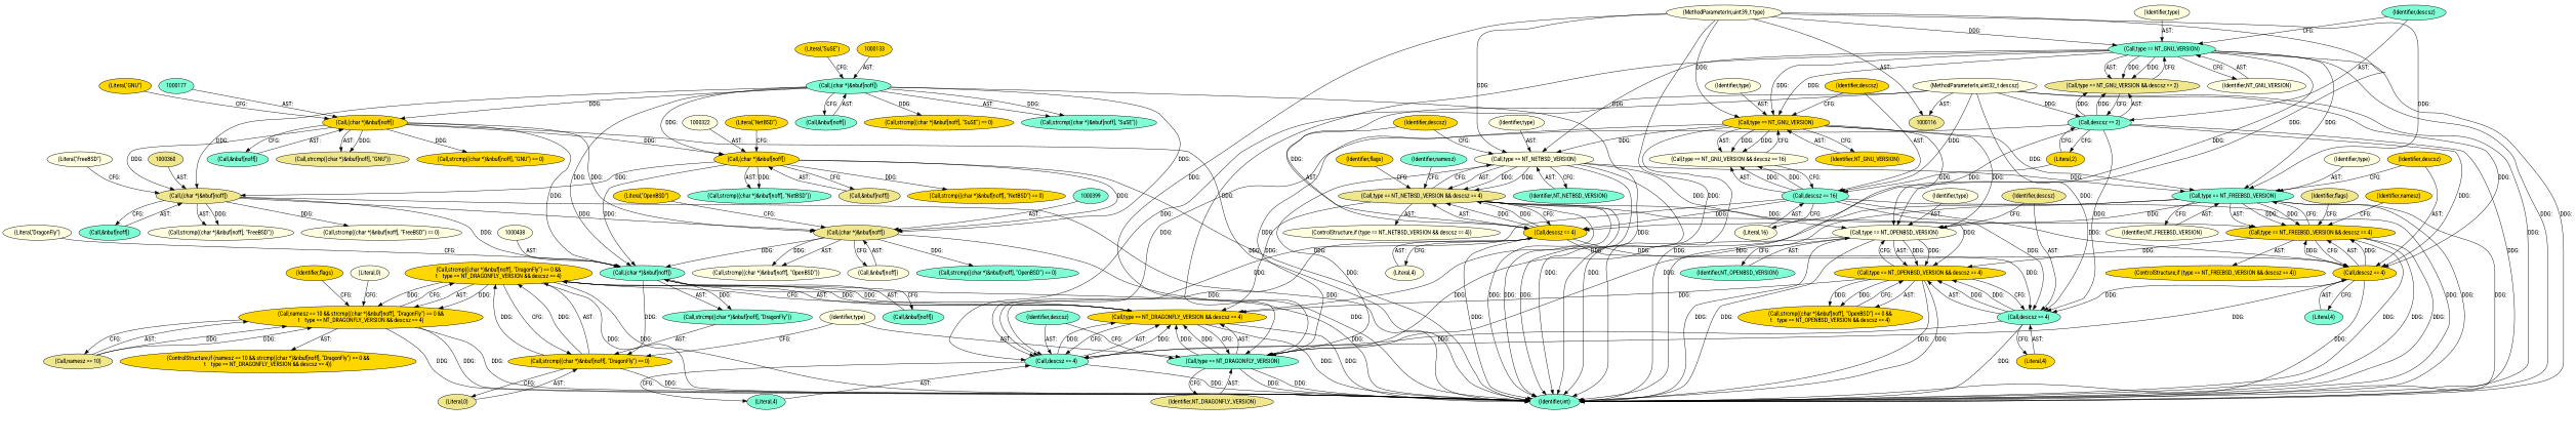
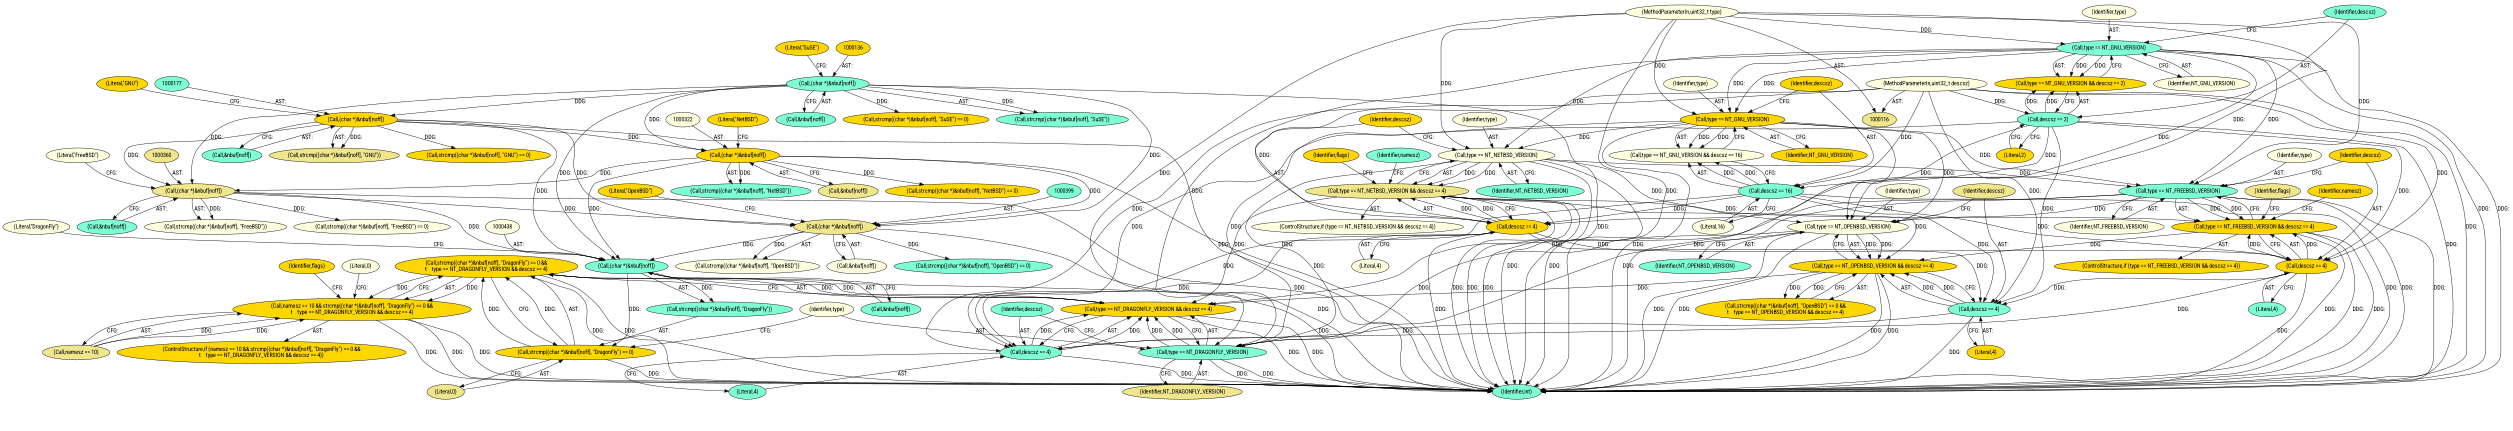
  digraph {
    fontname="Roboto Condensed"
    node [fillcolor=gold fontname="Roboto Condensed" style=filled]
    edge [fontname="Roboto Condensed"]
    n1 [label="(Call,strcmp((char *)&nbuf[noff], \"DragonFly\") == 0 &&\n\t    type == NT_DRAGONFLY_VERSION && descsz == 4)"]
    n2 [label="(Call,strcmp((char *)&nbuf[noff], \"DragonFly\") == 0)"]
    n3 [label="(Call,type == NT_DRAGONFLY_VERSION && descsz == 4)"]
    n4 [label="(Call,namesz == 10 && strcmp((char *)&nbuf[noff], \"DragonFly\") == 0 &&\n\t    type == NT_DRAGONFLY_VERSION && descsz == 4)"]
    n5 [fillcolor=aquamarine label="(Identifier,int)"]
    n6 [fillcolor=khaki label="(Literal,0)"]
    n7 [fillcolor=aquamarine label="(Call,type == NT_DRAGONFLY_VERSION)"]
    n8 [fillcolor=aquamarine label="(Call,descsz == 4)"]
    n9 [fillcolor=khaki label="(Call,namesz == 10)"]
    n10 [label="(ControlStructure,if (namesz == 10 && strcmp((char *)&nbuf[noff], \"DragonFly\") == 0 &&\n\t    type == NT_DRAGONFLY_VERSION && descsz == 4))"]
    n11 [fillcolor=aquamarine label="(Call,(char *)&nbuf[noff])"]
    n12 [fillcolor=aquamarine label="(Call,strcmp((char *)&nbuf[noff], \"DragonFly\"))"]
    n13 [fillcolor=aquamarine label="(Call,&nbuf[noff])"]
    n14 [label="(Call,(char *)&nbuf[noff])"]
    n15 [fillcolor=khaki label="(Call,(char *)&nbuf[noff])"]
    n16 [label="(Call,(char *)&nbuf[noff])"]
    n17 [fillcolor=khaki label="(Call,(char *)&nbuf[noff])"]
    n18 [fillcolor=aquamarine label="(Call,&nbuf[noff])"]
    n19 [fillcolor=khaki label="(Call,strcmp((char *)&nbuf[noff], \"GNU\"))"]
    n20 [label="(Call,strcmp((char *)&nbuf[noff], \"GNU\") == 0)"]
    n21 [fillcolor=aquamarine label="(Call,&nbuf[noff])"]
    n22 [fillcolor=lightyellow label="(Call,strcmp((char *)&nbuf[noff], \"FreeBSD\"))"]
    n23 [fillcolor=lightyellow label="(Call,strcmp((char *)&nbuf[noff], \"FreeBSD\") == 0)"]
    n24 [label="(Call,strcmp((char *)&nbuf[noff], \"NetBSD\") == 0)"]
    n25 [fillcolor=khaki label="(Call,&nbuf[noff])"]
    n26 [fillcolor=aquamarine label="(Call,strcmp((char *)&nbuf[noff], \"NetBSD\"))"]
    n27 [fillcolor=lightyellow label="(Call,&nbuf[noff])"]
    n28 [fillcolor=aquamarine label="(Call,strcmp((char *)&nbuf[noff], \"OpenBSD\") == 0)"]
    n29 [fillcolor=lightyellow label="(Call,strcmp((char *)&nbuf[noff], \"OpenBSD\"))"]
    n30 [fillcolor=aquamarine label="(Call,(char *)&nbuf[noff])"]
    n31 [fillcolor=aquamarine label="(Call,&nbuf[noff])"]
    n32 [label="(Call,strcmp((char *)&nbuf[noff], \"SuSE\") == 0)"]
    n33 [fillcolor=aquamarine label="(Call,strcmp((char *)&nbuf[noff], \"SuSE\"))"]
    n34 [fillcolor=khaki label="(Identifier,NT_DRAGONFLY_VERSION)"]
    n35 [fillcolor=aquamarine label="(Literal,4)"]
    n36 [label="(Call,type == NT_GNU_VERSION)"]
    n37 [fillcolor=lightyellow label="(Call,type == NT_NETBSD_VERSION)"]
    n38 [fillcolor=lightyellow label="(Call,type == NT_OPENBSD_VERSION)"]
    n39 [fillcolor=aquamarine label="(Call,type == NT_FREEBSD_VERSION)"]
    n40 [fillcolor=lightyellow label="(Call,type == NT_GNU_VERSION && descsz == 16)"]
    n41 [label="(Identifier,NT_GNU_VERSION)"]
    n42 [fillcolor=khaki label="(Call,type == NT_NETBSD_VERSION && descsz == 4)"]
    n43 [fillcolor=aquamarine label="(Identifier,NT_NETBSD_VERSION)"]
    n44 [label="(Call,type == NT_OPENBSD_VERSION && descsz == 4)"]
    n45 [fillcolor=aquamarine label="(Identifier,NT_OPENBSD_VERSION)"]
    n46 [label="(Call,type == NT_FREEBSD_VERSION && descsz == 4)"]
    n47 [fillcolor=lightyellow label="(Identifier,NT_FREEBSD_VERSION)"]
    n48 [fillcolor=aquamarine label="(Call,descsz == 16)"]
    n49 [fillcolor=aquamarine label="(Call,type == NT_GNU_VERSION)"]
    n50 [fillcolor=lightyellow label="(Identifier,NT_GNU_VERSION)"]
-   n51 [fillcolor=khaki label="(Call,type == NT_GNU_VERSION && descsz == 2)"]
+   n51 [label="(Call,type == NT_GNU_VERSION && descsz == 2)"]
    n52 [fillcolor=aquamarine label="(Call,descsz == 2)"]
-   n53 [fillcolor=lightyellow label="(MethodParameterIn,uint39_t type)"]
+   n53 [fillcolor=lightyellow label="(MethodParameterIn,uint32_t type)"]
    1000116 [fillcolor=khaki]
    n55 [label="(Call,descsz == 4)"]
    n56 [fillcolor=lightyellow label="(ControlStructure,if (type == NT_NETBSD_VERSION && descsz == 4))"]
    n57 [fillcolor=aquamarine label="(Call,descsz == 4)"]
    n58 [label="(Call,strcmp((char *)&nbuf[noff], \"OpenBSD\") == 0 &&\n\t    type == NT_OPENBSD_VERSION && descsz == 4)"]
    n59 [label="(Call,descsz == 4)"]
    n60 [label="(ControlStructure,if (type == NT_FREEBSD_VERSION && descsz == 4))"]
    n61 [label="(Literal,4)"]
    n62 [fillcolor=lightyellow label="(Literal,4)"]
    n63 [fillcolor=aquamarine label="(Literal,4)"]
    n64 [fillcolor=lightyellow label="(Literal,16)"]
    n65 [label="(Literal,2)"]
    n66 [fillcolor=lightyellow label="(MethodParameterIn,uint32_t descsz)"]
    n67 [label="(Literal,\"GNU\")"]
    n68 [fillcolor=lightyellow label="(Identifier,type)"]
    n69 [label="(Literal,\"SuSE\")"]
    n70 [label="(Literal,\"OpenBSD\")"]
    n71 [fillcolor=lightyellow label="(Identifier,type)"]
    n72 [fillcolor=lightyellow label="(Identifier,type)"]
    n73 [fillcolor=khaki label="(Identifier,flags)"]
    n74 [label="(Identifier,flags)"]
    n75 [fillcolor=lightyellow label="(Identifier,type)"]
    n76 [fillcolor=lightyellow label="(Literal,\"DragonFly\")"]
    n77 [label="(Identifier,descsz)"]
    n78 [label="(Identifier,flags)"]
    n79 [fillcolor=lightyellow label="(Literal,\"FreeBSD\")"]
    n80 [fillcolor=aquamarine label="(Identifier,descsz)"]
    n81 [label="(Identifier,namesz)"]
    n82 [fillcolor=lightyellow label="(Identifier,type)"]
    n83 [label="(Identifier,descsz)"]
    n84 [label="(Literal,\"NetBSD\")"]
    n85 [fillcolor=aquamarine label="(Identifier,namesz)"]
    n86 [label="(Identifier,descsz)"]
    n87 [fillcolor=khaki label="(Identifier,descsz)"]
    n88 [fillcolor=lightyellow label="(Literal,0)"]
    n89 [fillcolor=aquamarine label="(Identifier,descsz)"]
    n90 [fillcolor=lightyellow label="(Identifier,type)"]
    1000438 [fillcolor=lightyellow]
    1000177 [fillcolor=aquamarine]
-   1000136 [label=1000133]
+   1000136
    1000360 [fillcolor=khaki]
    1000322 [fillcolor=lightyellow]
    1000399 [fillcolor=aquamarine]
    n1 -> n2 [label="CFG: "]
    n1 -> n3 [label="CFG: "]
    n1 -> n4 [label="AST: "]
    n1 -> n4 [label="DDG: "]
    n1 -> n4 [label="DDG: "]
    n1 -> n5 [label="DDG: "]
    n1 -> n5 [label="DDG: "]
    n2 -> n1 [label="AST: "]
    n2 -> n1 [label="DDG: "]
    n2 -> n1 [label="DDG: "]
    n2 -> n5 [label="DDG: "]
    n2 -> n6 [label="CFG: "]
    n3 -> n1 [label="AST: "]
    n3 -> n1 [label="DDG: "]
    n3 -> n1 [label="DDG: "]
    n3 -> n5 [label="DDG: "]
    n3 -> n5 [label="DDG: "]
    n3 -> n7 [label="CFG: "]
    n3 -> n8 [label="CFG: "]
    n4 -> n1 [label="CFG: "]
    n4 -> n5 [label="DDG: "]
    n4 -> n5 [label="DDG: "]
    n4 -> n5 [label="DDG: "]
    n4 -> n9 [label="CFG: "]
    n4 -> n10 [label="AST: "]
    n6 -> n2 [label="AST: "]
    n7 -> n3 [label="AST: "]
    n7 -> n3 [label="DDG: "]
    n7 -> n3 [label="DDG: "]
    n7 -> n5 [label="DDG: "]
    n7 -> n5 [label="DDG: "]
    n7 -> n34 [label="CFG: "]
    n8 -> n3 [label="AST: "]
    n8 -> n3 [label="DDG: "]
    n8 -> n3 [label="DDG: "]
    n8 -> n5 [label="DDG: "]
    n8 -> n35 [label="CFG: "]
    n9 -> n4 [label="AST: "]
    n9 -> n4 [label="DDG: "]
    n9 -> n4 [label="DDG: "]
    n11 -> n2 [label="DDG: "]
    n11 -> n5 [label="DDG: "]
    n11 -> n12 [label="AST: "]
    n11 -> n12 [label="DDG: "]
    n11 -> n13 [label="CFG: "]
    n12 -> n2 [label="AST: "]
    n13 -> n11 [label="AST: "]
    n14 -> n5 [label="DDG: "]
    n14 -> n11 [label="DDG: "]
    n14 -> n15 [label="DDG: "]
    n14 -> n16 [label="DDG: "]
    n14 -> n17 [label="DDG: "]
    n14 -> n18 [label="CFG: "]
    n14 -> n19 [label="AST: "]
    n14 -> n19 [label="DDG: "]
    n14 -> n20 [label="DDG: "]
    n15 -> n5 [label="DDG: "]
    n15 -> n11 [label="DDG: "]
    n15 -> n17 [label="DDG: "]
    n15 -> n21 [label="CFG: "]
    n15 -> n22 [label="AST: "]
    n15 -> n22 [label="DDG: "]
    n15 -> n23 [label="DDG: "]
    n16 -> n5 [label="DDG: "]
    n16 -> n11 [label="DDG: "]
    n16 -> n15 [label="DDG: "]
    n16 -> n17 [label="DDG: "]
    n16 -> n24 [label="DDG: "]
    n16 -> n25 [label="CFG: "]
    n16 -> n26 [label="AST: "]
    n16 -> n26 [label="DDG: "]
    n17 -> n5 [label="DDG: "]
    n17 -> n11 [label="DDG: "]
    n17 -> n27 [label="CFG: "]
    n17 -> n28 [label="DDG: "]
    n17 -> n29 [label="AST: "]
    n17 -> n29 [label="DDG: "]
    n18 -> n14 [label="AST: "]
    n21 -> n15 [label="AST: "]
    n25 -> n16 [label="AST: "]
    n27 -> n17 [label="AST: "]
    n30 -> n5 [label="DDG: "]
    n30 -> n11 [label="DDG: "]
    n30 -> n14 [label="DDG: "]
    n30 -> n15 [label="DDG: "]
    n30 -> n16 [label="DDG: "]
    n30 -> n17 [label="DDG: "]
    n30 -> n31 [label="CFG: "]
    n30 -> n32 [label="DDG: "]
    n30 -> n33 [label="AST: "]
    n30 -> n33 [label="DDG: "]
    n31 -> n30 [label="AST: "]
    n34 -> n7 [label="AST: "]
    n35 -> n8 [label="AST: "]
    n36 -> n5 [label="DDG: "]
    n36 -> n5 [label="DDG: "]
    n36 -> n7 [label="DDG: "]
    n36 -> n37 [label="DDG: "]
    n36 -> n38 [label="DDG: "]
    n36 -> n39 [label="DDG: "]
    n36 -> n40 [label="AST: "]
    n36 -> n40 [label="DDG: "]
    n36 -> n40 [label="DDG: "]
    n36 -> n41 [label="CFG: "]
    n37 -> n5 [label="DDG: "]
    n37 -> n5 [label="DDG: "]
    n37 -> n7 [label="DDG: "]
    n37 -> n38 [label="DDG: "]
    n37 -> n39 [label="DDG: "]
    n37 -> n42 [label="AST: "]
    n37 -> n42 [label="DDG: "]
    n37 -> n42 [label="DDG: "]
    n37 -> n43 [label="CFG: "]
    n38 -> n5 [label="DDG: "]
    n38 -> n5 [label="DDG: "]
    n38 -> n7 [label="DDG: "]
    n38 -> n44 [label="AST: "]
    n38 -> n44 [label="DDG: "]
    n38 -> n44 [label="DDG: "]
    n38 -> n45 [label="CFG: "]
    n39 -> n3 [label="DDG: "]
    n39 -> n5 [label="DDG: "]
    n39 -> n5 [label="DDG: "]
    n39 -> n7 [label="DDG: "]
    n39 -> n38 [label="DDG: "]
    n39 -> n46 [label="AST: "]
    n39 -> n46 [label="DDG: "]
    n39 -> n46 [label="DDG: "]
    n39 -> n47 [label="CFG: "]
    n40 -> n36 [label="CFG: "]
    n40 -> n48 [label="CFG: "]
    n41 -> n36 [label="AST: "]
    n42 -> n3 [label="DDG: "]
    n42 -> n5 [label="DDG: "]
    n42 -> n5 [label="DDG: "]
    n42 -> n5 [label="DDG: "]
    n42 -> n37 [label="CFG: "]
    n42 -> n44 [label="DDG: "]
    n42 -> n46 [label="DDG: "]
    n42 -> n55 [label="CFG: "]
    n42 -> n56 [label="AST: "]
    n43 -> n37 [label="AST: "]
    n44 -> n3 [label="DDG: "]
    n44 -> n5 [label="DDG: "]
    n44 -> n5 [label="DDG: "]
    n44 -> n38 [label="CFG: "]
    n44 -> n57 [label="CFG: "]
    n44 -> n58 [label="AST: "]
    n44 -> n58 [label="DDG: "]
    n44 -> n58 [label="DDG: "]
    n45 -> n38 [label="AST: "]
    n46 -> n5 [label="DDG: "]
    n46 -> n5 [label="DDG: "]
    n46 -> n5 [label="DDG: "]
    n46 -> n39 [label="CFG: "]
    n46 -> n44 [label="DDG: "]
    n46 -> n59 [label="CFG: "]
    n46 -> n60 [label="AST: "]
    n47 -> n39 [label="AST: "]
    n48 -> n5 [label="DDG: "]
    n48 -> n8 [label="DDG: "]
    n48 -> n40 [label="AST: "]
    n48 -> n40 [label="DDG: "]
    n48 -> n40 [label="DDG: "]
    n48 -> n55 [label="DDG: "]
    n48 -> n57 [label="DDG: "]
    n48 -> n59 [label="DDG: "]
    n48 -> n64 [label="CFG: "]
    n49 -> n5 [label="DDG: "]
    n49 -> n5 [label="DDG: "]
    n49 -> n7 [label="DDG: "]
    n49 -> n36 [label="DDG: "]
    n49 -> n36 [label="DDG: "]
    n49 -> n37 [label="DDG: "]
    n49 -> n38 [label="DDG: "]
    n49 -> n39 [label="DDG: "]
    n49 -> n50 [label="CFG: "]
    n49 -> n51 [label="AST: "]
    n49 -> n51 [label="DDG: "]
    n49 -> n51 [label="DDG: "]
    n50 -> n49 [label="AST: "]
    n51 -> n49 [label="CFG: "]
    n51 -> n52 [label="CFG: "]
    n52 -> n5 [label="DDG: "]
    n52 -> n8 [label="DDG: "]
-   n65 -> n48 [label="DDG: "]
+   n52 -> n48 [label="DDG: "]
    n52 -> n51 [label="AST: "]
    n52 -> n51 [label="DDG: "]
    n52 -> n51 [label="DDG: "]
    n52 -> n55 [label="DDG: "]
    n52 -> n57 [label="DDG: "]
    n52 -> n59 [label="DDG: "]
    n52 -> n65 [label="CFG: "]
    n53 -> n5 [label="DDG: "]
    n53 -> n7 [label="DDG: "]
    n53 -> n36 [label="DDG: "]
    n53 -> n37 [label="DDG: "]
    n53 -> n38 [label="DDG: "]
    n53 -> n39 [label="DDG: "]
    n53 -> n49 [label="DDG: "]
    n53 -> 1000116 [label="AST: "]
    n55 -> n5 [label="DDG: "]
    n55 -> n8 [label="DDG: "]
    n55 -> n42 [label="AST: "]
    n55 -> n42 [label="DDG: "]
    n55 -> n42 [label="DDG: "]
    n55 -> n57 [label="DDG: "]
    n55 -> n59 [label="DDG: "]
    n55 -> n62 [label="CFG: "]
    n57 -> n5 [label="DDG: "]
    n57 -> n8 [label="DDG: "]
    n57 -> n44 [label="AST: "]
    n57 -> n44 [label="DDG: "]
    n57 -> n44 [label="DDG: "]
    n57 -> n61 [label="CFG: "]
    n58 -> n44 [label="CFG: "]
    n59 -> n5 [label="DDG: "]
    n59 -> n8 [label="DDG: "]
    n59 -> n46 [label="AST: "]
    n59 -> n46 [label="DDG: "]
    n59 -> n46 [label="DDG: "]
    n59 -> n57 [label="DDG: "]
    n59 -> n63 [label="CFG: "]
    n61 -> n57 [label="AST: "]
    n62 -> n55 [label="AST: "]
    n63 -> n59 [label="AST: "]
    n64 -> n48 [label="AST: "]
    n65 -> n52 [label="CFG: "]
    n66 -> n5 [label="DDG: "]
    n66 -> n8 [label="DDG: "]
    n66 -> n48 [label="DDG: "]
    n66 -> n52 [label="DDG: "]
    n66 -> 1000116 [label="AST: "]
    n66 -> n55 [label="DDG: "]
    n66 -> n57 [label="DDG: "]
    n66 -> n59 [label="DDG: "]
    n67 -> n14 [label="CFG: "]
    n68 -> n36 [label="AST: "]
    n69 -> n30 [label="CFG: "]
    n70 -> n17 [label="CFG: "]
    n71 -> n2 [label="CFG: "]
    n71 -> n7 [label="AST: "]
    n72 -> n49 [label="AST: "]
    n73 -> n46 [label="CFG: "]
    n74 -> n4 [label="CFG: "]
    n75 -> n39 [label="AST: "]
    n76 -> n11 [label="CFG: "]
    n77 -> n36 [label="CFG: "]
    n77 -> n48 [label="AST: "]
    n78 -> n42 [label="CFG: "]
    n79 -> n15 [label="CFG: "]
    n80 -> n49 [label="CFG: "]
    n80 -> n52 [label="AST: "]
    n81 -> n46 [label="CFG: "]
    n82 -> n38 [label="AST: "]
    n83 -> n37 [label="CFG: "]
    n83 -> n55 [label="AST: "]
    n84 -> n16 [label="CFG: "]
    n85 -> n42 [label="CFG: "]
    n86 -> n39 [label="CFG: "]
    n86 -> n59 [label="AST: "]
    n87 -> n38 [label="CFG: "]
    n87 -> n57 [label="AST: "]
    n88 -> n4 [label="CFG: "]
    n89 -> n7 [label="CFG: "]
    n89 -> n8 [label="AST: "]
    n90 -> n37 [label="AST: "]
    1000438 -> n11 [label="AST: "]
    1000177 -> n14 [label="AST: "]
    1000136 -> n30 [label="AST: "]
    1000360 -> n15 [label="AST: "]
    1000322 -> n16 [label="AST: "]
    1000399 -> n17 [label="AST: "]
  }
